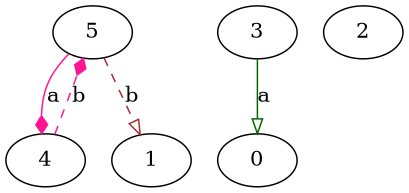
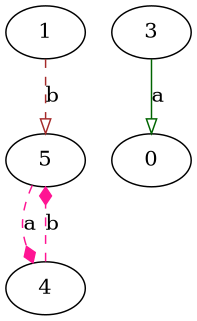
  strict digraph {
    edge [arrowhead=diamond color=deeppink style=solid]
    n1 [label=5]
    4
    3
    0
    1
-   2
-   n1 -> 4 [label=a]
+   n1 -> 4 [label=a style=dashed]
    4 -> n1 [label=b style=dashed]
    3 -> 0 [arrowhead=onormal color=darkgreen label=a]
-   n1 -> 1 [arrowhead=onormal color=brown label=b style=dashed]
+   1 -> n1 [arrowhead=onormal color=brown label=b style=dashed]
  }
